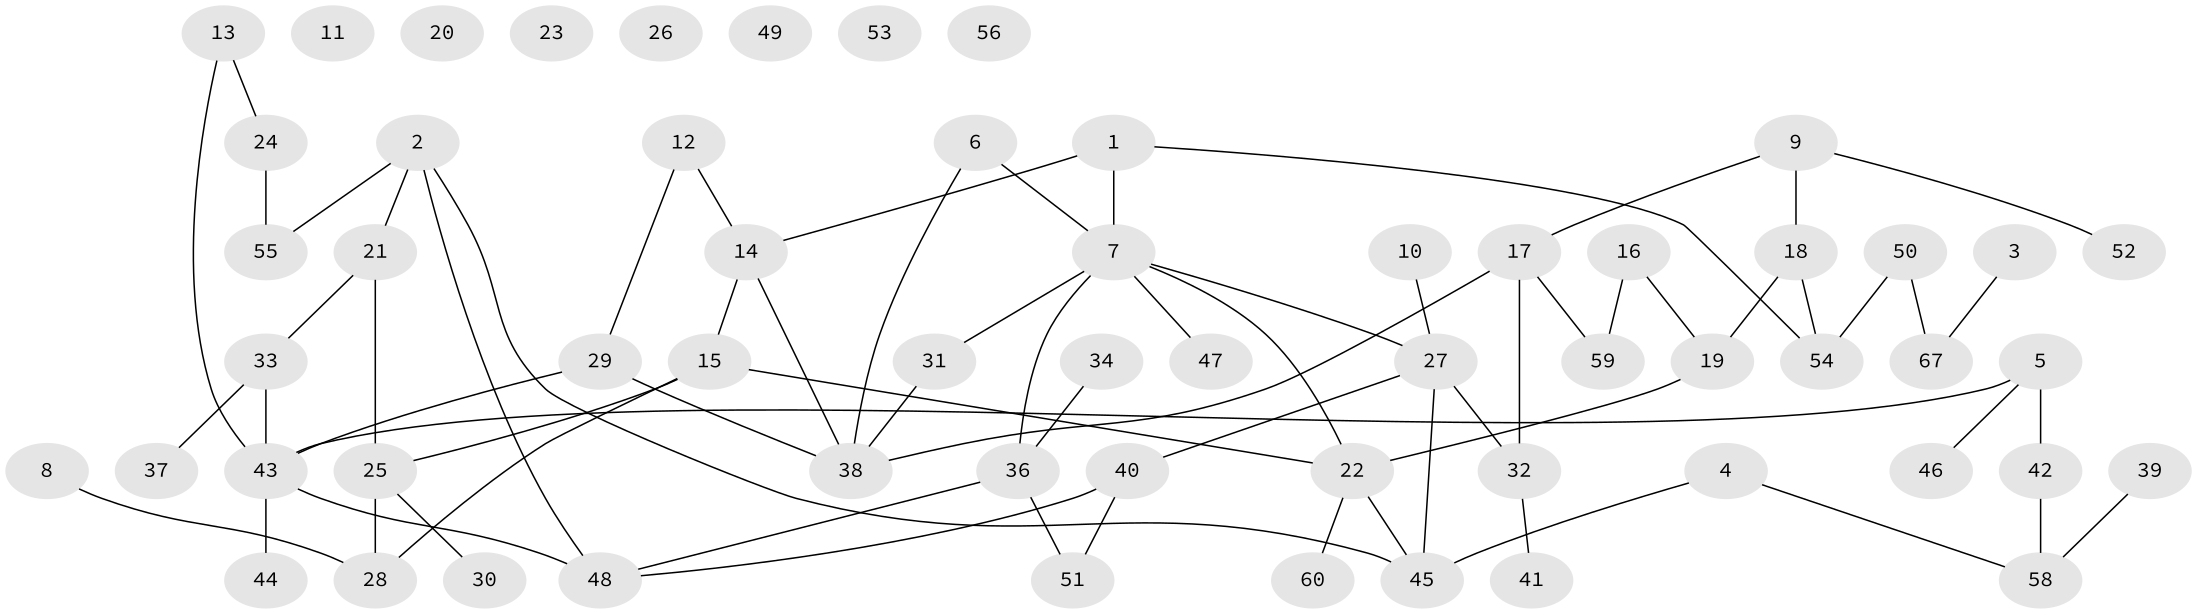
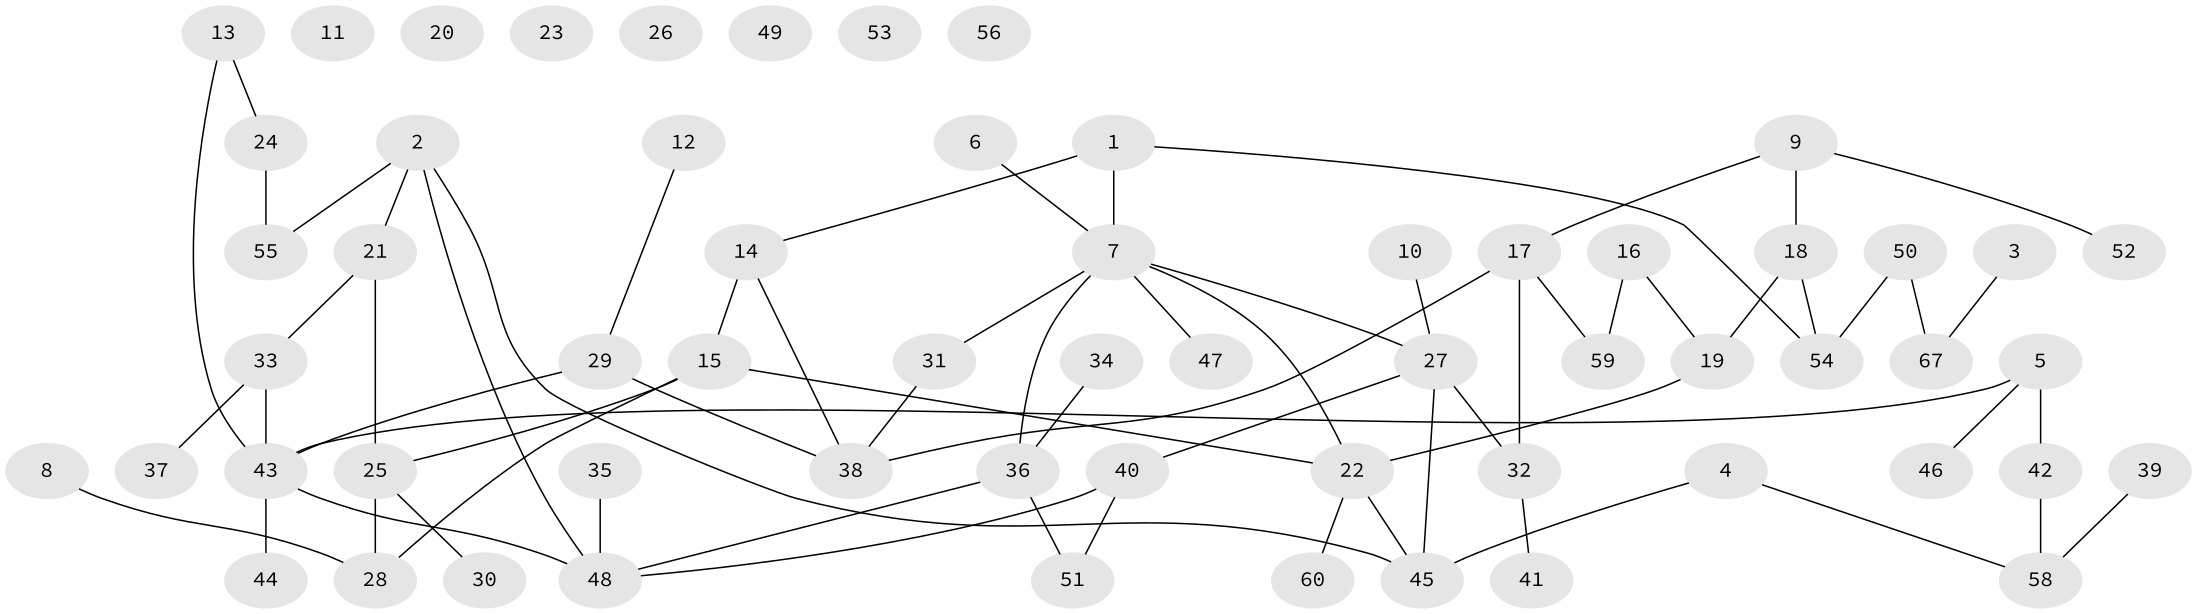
  graph {
    fontname="Source Code Pro"
    node [color=gray90 fontname="Source Code Pro" style=filled]
    edge [fontname="Source Code Pro"]
    1
    7
    14
    54
    22
    27
    31
    36
    47
    38
    15
    2
    21
    45
    48
    55
    25
    33
    n19 [label=67]
    3
    4
    58
    5
    42
    43
    46
    44
    6
    60
    32
    40
    51
    8
    28
    9
    17
    18
    52
    59
    19
    10
    11
    12
    29
    13
    24
    30
    16
    41
    20
    37
    23
    26
    34
+   35
    39
    49
    50
    53
    56
    1 -- 7
    1 -- 14
    1 -- 54
    7 -- 22
    7 -- 27
    7 -- 31
    7 -- 36
    7 -- 47
    14 -- 38
    14 -- 15
    22 -- 45
    22 -- 60
    27 -- 45
    27 -- 32
    27 -- 40
    31 -- 38
    36 -- 48
    36 -- 51
    15 -- 22
    15 -- 25
    15 -- 28
    2 -- 21
    2 -- 45
    2 -- 48
    2 -- 55
    21 -- 25
    21 -- 33
    25 -- 28
    25 -- 30
    33 -- 43
    33 -- 37
    3 -- n19
    4 -- 45
    4 -- 58
    5 -- 42
    5 -- 43
    5 -- 46
    42 -- 58
    43 -- 48
    43 -- 44
    6 -- 7
-   6 -- 38
    32 -- 41
    40 -- 48
    40 -- 51
    8 -- 28
    9 -- 17
    9 -- 18
    9 -- 52
    17 -- 38
    17 -- 32
    17 -- 59
    18 -- 54
    18 -- 19
    19 -- 22
    10 -- 27
-   12 -- 14
    12 -- 29
    29 -- 38
    29 -- 43
    13 -- 43
    13 -- 24
    24 -- 55
    16 -- 59
    16 -- 19
    34 -- 36
+   35 -- 48
    39 -- 58
    50 -- 54
    50 -- n19
  }
